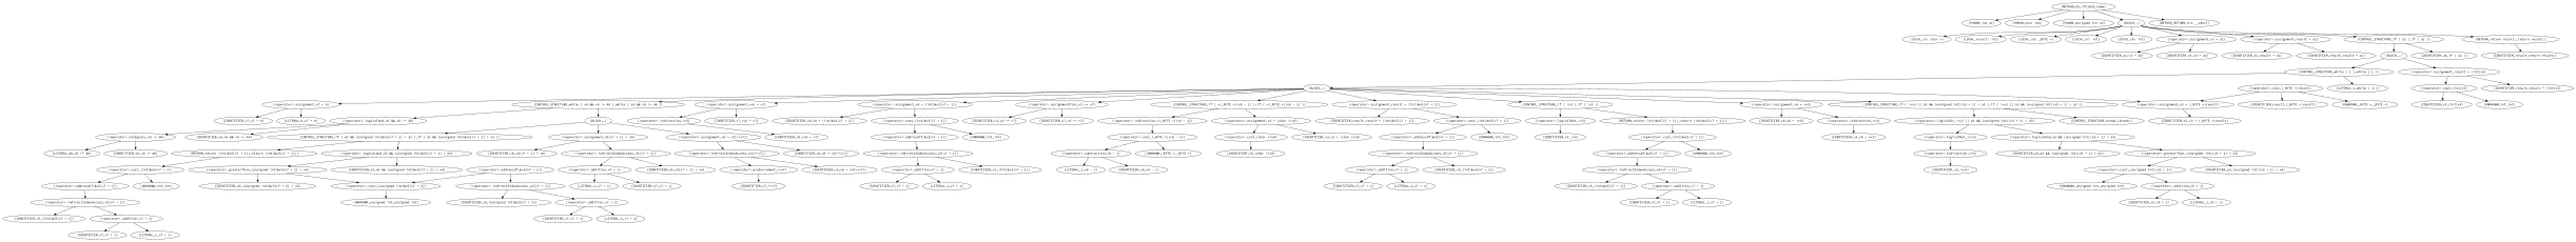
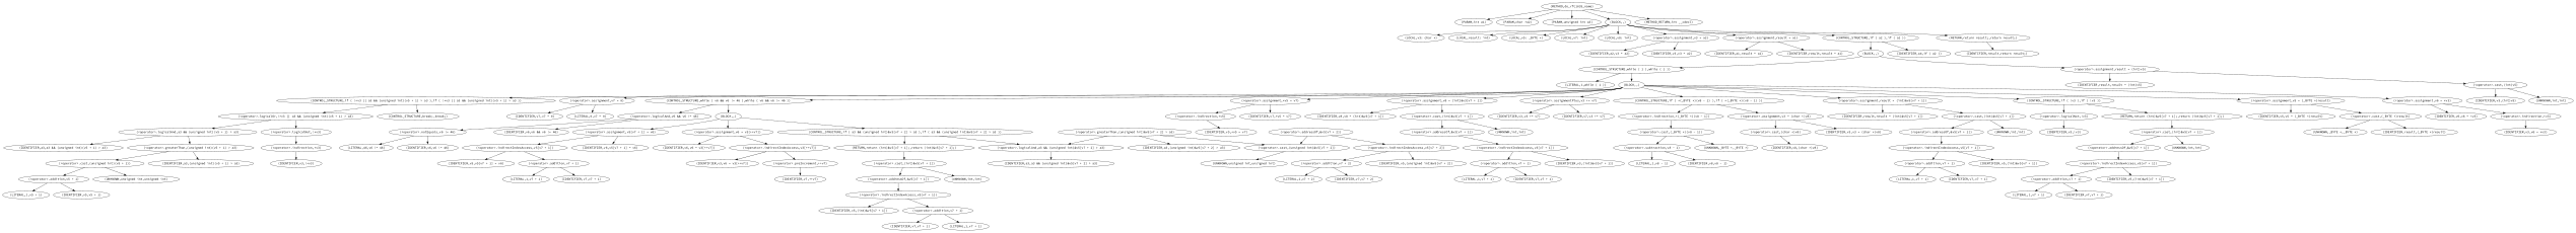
  digraph {
    fontname="Source Code Pro"
    node [fontname="Source Code Pro"]
    edge [fontname="Source Code Pro"]
    n1 [label="(METHOD,do_rfc1035_name)"]
    n2 [label="(PARAM,int a1)"]
    n3 [label="(PARAM,char *a2)"]
    n4 [label="(PARAM,unsigned int a3)"]
    n5 [label="(BLOCK,,)"]
    n6 [label="(METHOD_RETURN,int __cdecl)"]
    n7 [label="(LOCAL,v3: char *)"]
    n8 [label="(LOCAL,result: int)"]
    n9 [label="(LOCAL,v5: _BYTE *)"]
    n10 [label="(LOCAL,v7: int)"]
    n11 [label="(LOCAL,v8: int)"]
    n12 [label="(<operator>.assignment,v3 = a2)"]
    n13 [label="(<operator>.assignment,result = a1)"]
    n14 [label="(CONTROL_STRUCTURE,if ( a2 ),if ( a2 ))"]
    n15 [label="(RETURN,return result;,return result;)"]
    n16 [label="(IDENTIFIER,v3,v3 = a2)"]
    n17 [label="(IDENTIFIER,a2,v3 = a2)"]
    n18 [label="(IDENTIFIER,result,result = a1)"]
    n19 [label="(IDENTIFIER,a1,result = a1)"]
    n20 [label="(IDENTIFIER,a4,if ( a2 ))"]
    n21 [label="(BLOCK,,)"]
    n22 [label="(IDENTIFIER,result,return result;)"]
    n23 [label="(CONTROL_STRUCTURE,while ( 1 ),while ( 1 ))"]
    n24 [label="(<operator>.assignment,result = (int)v5)"]
    n25 [label="(LITERAL,1,while ( 1 ))"]
    n26 [label="(BLOCK,,)"]
    n27 [label="(IDENTIFIER,result,result = (int)v5)"]
    n28 [label="(<operator>.cast,(int)v5)"]
    n29 [label="(<operator>.assignment,v5 = (_BYTE *)result)"]
    n30 [label="(<operator>.assignment,v6 = *v3)"]
    n31 [label="(CONTROL_STRUCTURE,if ( !*v3 || a3 && (unsigned int)(v5 + 1) > a3 ),if ( !*v3 || a3 && (unsigned int)(v5 + 1) > a3 ))"]
    n32 [label="(<operator>.assignment,v7 = 0)"]
    n33 [label="(CONTROL_STRUCTURE,while ( v6 && v6 != 46 ),while ( v6 && v6 != 46 ))"]
    n34 [label="(<operator>.assignment,*v5 = v7)"]
    n35 [label="(<operator>.assignment,v8 = (int)&v3[v7 + 1])"]
    n36 [label="(<operator>.assignmentPlus,v3 += v7)"]
    n37 [label="(CONTROL_STRUCTURE,if ( *(_BYTE *)(v8 - 1) ),if ( *(_BYTE *)(v8 - 1) ))"]
    n38 [label="(<operator>.assignment,result = (int)&v5[v7 + 1])"]
    n39 [label="(CONTROL_STRUCTURE,if ( !v3 ),if ( !v3 ))"]
    n40 [label="(IDENTIFIER,v5,v5 = (_BYTE *)result)"]
    n41 [label="(<operator>.cast,(_BYTE *)result)"]
    n42 [label="(IDENTIFIER,v6,v6 = *v3)"]
    n43 [label="(<operator>.indirection,*v3)"]
    n44 [label="(<operator>.logicalOr,!*v3 || a3 && (unsigned int)(v5 + 1) > a3)"]
    n45 [label="(CONTROL_STRUCTURE,break;,break;)"]
    n46 [label="(IDENTIFIER,v7,v7 = 0)"]
    n47 [label="(LITERAL,0,v7 = 0)"]
    n48 [label="(<operator>.logicalAnd,v6 && v6 != 46)"]
    n49 [label="(BLOCK,,)"]
    n50 [label="(<operator>.indirection,*v5)"]
    n51 [label="(IDENTIFIER,v7,*v5 = v7)"]
    n52 [label="(IDENTIFIER,v8,v8 = (int)&v3[v7 + 1])"]
    n53 [label="(<operator>.cast,(int)&v3[v7 + 1])"]
    n54 [label="(IDENTIFIER,v3,v3 += v7)"]
    n55 [label="(IDENTIFIER,v7,v3 += v7)"]
    n56 [label="(<operator>.indirection,*(_BYTE *)(v8 - 1))"]
    n57 [label="(<operator>.assignment,v3 = (char *)v8)"]
    n58 [label="(IDENTIFIER,result,result = (int)&v5[v7 + 1])"]
    n59 [label="(<operator>.cast,(int)&v5[v7 + 1])"]
    n60 [label="(<operator>.logicalNot,!v3)"]
    n61 [label="(RETURN,return (int)&v5[v7 + 1];,return (int)&v5[v7 + 1];)"]
    n62 [label="(UNKNOWN,_BYTE *,_BYTE *)"]
    n63 [label="(IDENTIFIER,result,(_BYTE *)result)"]
    n64 [label="(IDENTIFIER,v3,v6 = *v3)"]
    n65 [label="(<operator>.logicalNot,!*v3)"]
    n66 [label="(<operator>.logicalAnd,a3 && (unsigned int)(v5 + 1) > a3)"]
    n67 [label="(<operator>.indirection,*v3)"]
    n68 [label="(IDENTIFIER,a3,a3 && (unsigned int)(v5 + 1) > a3)"]
    n69 [label="(<operator>.greaterThan,(unsigned int)(v5 + 1) > a3)"]
    n70 [label="(IDENTIFIER,v3,!*v3)"]
    n71 [label="(<operator>.cast,(unsigned int)(v5 + 1))"]
    n72 [label="(IDENTIFIER,a3,(unsigned int)(v5 + 1) > a3)"]
    n73 [label="(UNKNOWN,unsigned int,unsigned int)"]
    n74 [label="(<operator>.addition,v5 + 1)"]
    n75 [label="(IDENTIFIER,v5,v5 + 1)"]
    n76 [label="(LITERAL,1,v5 + 1)"]
    n77 [label="(IDENTIFIER,v6,v6 && v6 != 46)"]
    n78 [label="(<operator>.notEquals,v6 != 46)"]
    n79 [label="(CONTROL_STRUCTURE,if ( a3 && (unsigned int)&v5[v7 + 2] > a3 ),if ( a3 && (unsigned int)&v5[v7 + 2] > a3 ))"]
    n80 [label="(<operator>.assignment,v5[v7 + 1] = v6)"]
    n81 [label="(<operator>.assignment,v6 = v3[++v7])"]
    n82 [label="(IDENTIFIER,v6,v6 != 46)"]
    n83 [label="(LITERAL,46,v6 != 46)"]
    n84 [label="(<operator>.logicalAnd,a3 && (unsigned int)&v5[v7 + 2] > a3)"]
    n85 [label="(RETURN,return (int)&v5[v7 + 1];,return (int)&v5[v7 + 1];)"]
    n86 [label="(<operator>.indirectIndexAccess,v5[v7 + 1])"]
    n87 [label="(IDENTIFIER,v6,v5[v7 + 1] = v6)"]
    n88 [label="(IDENTIFIER,v6,v6 = v3[++v7])"]
    n89 [label="(<operator>.indirectIndexAccess,v3[++v7])"]
    n90 [label="(IDENTIFIER,a3,a3 && (unsigned int)&v5[v7 + 2] > a3)"]
    n91 [label="(<operator>.greaterThan,(unsigned int)&v5[v7 + 2] > a3)"]
    n92 [label="(<operator>.cast,(int)&v5[v7 + 1])"]
    n93 [label="(<operator>.cast,(unsigned int)&v5[v7 + 2])"]
    n94 [label="(IDENTIFIER,a3,(unsigned int)&v5[v7 + 2] > a3)"]
    n95 [label="(UNKNOWN,unsigned int,unsigned int)"]
    n96 [label="(<operator>.addressOf,&v5[v7 + 2])"]
    n97 [label="(<operator>.indirectIndexAccess,v5[v7 + 2])"]
    n98 [label="(IDENTIFIER,v5,(unsigned int)&v5[v7 + 2])"]
    n99 [label="(<operator>.addition,v7 + 2)"]
    n100 [label="(IDENTIFIER,v7,v7 + 2)"]
    n101 [label="(LITERAL,2,v7 + 2)"]
    n102 [label="(UNKNOWN,int,int)"]
    n103 [label="(<operator>.addressOf,&v5[v7 + 1])"]
    n104 [label="(<operator>.indirectIndexAccess,v5[v7 + 1])"]
    n105 [label="(IDENTIFIER,v5,(int)&v5[v7 + 1])"]
    n106 [label="(<operator>.addition,v7 + 1)"]
    n107 [label="(IDENTIFIER,v7,v7 + 1)"]
    n108 [label="(LITERAL,1,v7 + 1)"]
    n109 [label="(IDENTIFIER,v5,v5[v7 + 1] = v6)"]
    n110 [label="(<operator>.addition,v7 + 1)"]
    n111 [label="(IDENTIFIER,v7,v7 + 1)"]
    n112 [label="(LITERAL,1,v7 + 1)"]
    n113 [label="(IDENTIFIER,v3,v6 = v3[++v7])"]
    n114 [label="(<operator>.preIncrement,++v7)"]
    n115 [label="(IDENTIFIER,v7,++v7)"]
    n116 [label="(IDENTIFIER,v5,*v5 = v7)"]
    n117 [label="(UNKNOWN,int,int)"]
    n118 [label="(<operator>.addressOf,&v3[v7 + 1])"]
    n119 [label="(<operator>.indirectIndexAccess,v3[v7 + 1])"]
    n120 [label="(IDENTIFIER,v3,(int)&v3[v7 + 1])"]
    n121 [label="(<operator>.addition,v7 + 1)"]
    n122 [label="(IDENTIFIER,v7,v7 + 1)"]
    n123 [label="(LITERAL,1,v7 + 1)"]
    n124 [label="(<operator>.cast,(_BYTE *)(v8 - 1))"]
    n125 [label="(IDENTIFIER,v3,v3 = (char *)v8)"]
    n126 [label="(<operator>.cast,(char *)v8)"]
    n127 [label="(UNKNOWN,_BYTE *,_BYTE *)"]
    n128 [label="(<operator>.subtraction,v8 - 1)"]
    n129 [label="(IDENTIFIER,v8,v8 - 1)"]
    n130 [label="(LITERAL,1,v8 - 1)"]
    n131 [label="(IDENTIFIER,v8,(char *)v8)"]
    n132 [label="(UNKNOWN,int,int)"]
    n133 [label="(<operator>.addressOf,&v5[v7 + 1])"]
    n134 [label="(<operator>.indirectIndexAccess,v5[v7 + 1])"]
    n135 [label="(IDENTIFIER,v5,(int)&v5[v7 + 1])"]
    n136 [label="(<operator>.addition,v7 + 1)"]
    n137 [label="(IDENTIFIER,v7,v7 + 1)"]
    n138 [label="(LITERAL,1,v7 + 1)"]
    n139 [label="(IDENTIFIER,v3,!v3)"]
    n140 [label="(<operator>.cast,(int)&v5[v7 + 1])"]
    n141 [label="(UNKNOWN,int,int)"]
    n142 [label="(<operator>.addressOf,&v5[v7 + 1])"]
    n143 [label="(<operator>.indirectIndexAccess,v5[v7 + 1])"]
    n144 [label="(IDENTIFIER,v5,(int)&v5[v7 + 1])"]
    n145 [label="(<operator>.addition,v7 + 1)"]
    n146 [label="(IDENTIFIER,v7,v7 + 1)"]
    n147 [label="(LITERAL,1,v7 + 1)"]
    n148 [label="(UNKNOWN,int,int)"]
    n149 [label="(IDENTIFIER,v5,(int)v5)"]
    n1 -> n2
    n1 -> n3
    n1 -> n4
    n1 -> n5
    n1 -> n6
    n5 -> n7
    n5 -> n8
    n5 -> n9
    n5 -> n10
    n5 -> n11
    n5 -> n12
    n5 -> n13
    n5 -> n14
    n5 -> n15
    n12 -> n16
    n12 -> n17
    n13 -> n18
    n13 -> n19
    n14 -> n20
    n14 -> n21
    n15 -> n22
    n21 -> n23
    n21 -> n24
    n23 -> n25
    n23 -> n26
    n24 -> n27
    n24 -> n28
    n26 -> n29
    n26 -> n30
    n26 -> n31
    n26 -> n32
    n26 -> n33
    n26 -> n34
    n26 -> n35
    n26 -> n36
    n26 -> n37
    n26 -> n38
    n26 -> n39
    n28 -> n148
    n28 -> n149
    n29 -> n40
-   n41 -> n29
+   n29 -> n41
    n30 -> n42
    n30 -> n43
    n31 -> n44
    n31 -> n45
    n32 -> n46
    n32 -> n47
    n33 -> n48
    n33 -> n49
    n34 -> n50
    n34 -> n51
    n35 -> n52
    n35 -> n53
    n36 -> n54
    n36 -> n55
    n37 -> n56
    n37 -> n57
    n38 -> n58
    n38 -> n59
    n39 -> n60
    n39 -> n61
    n41 -> n62
    n41 -> n63
    n43 -> n64
    n44 -> n65
    n44 -> n66
    n48 -> n77
    n48 -> n78
    n49 -> n79
    n49 -> n80
    n49 -> n81
    n50 -> n116
    n53 -> n117
    n53 -> n118
    n56 -> n124
    n57 -> n125
    n57 -> n126
    n59 -> n132
    n59 -> n133
    n60 -> n139
    n61 -> n140
    n65 -> n67
    n66 -> n68
    n66 -> n69
    n67 -> n70
    n69 -> n71
    n69 -> n72
    n71 -> n73
    n71 -> n74
    n74 -> n75
    n74 -> n76
    n78 -> n82
    n78 -> n83
    n79 -> n84
    n79 -> n85
    n80 -> n86
    n80 -> n87
    n81 -> n88
    n81 -> n89
    n84 -> n90
-   n84 -> n91
+   n91 -> n84
    n85 -> n92
    n86 -> n109
    n86 -> n110
    n89 -> n113
    n89 -> n114
    n91 -> n93
    n91 -> n94
    n92 -> n102
    n92 -> n103
    n93 -> n95
    n96 -> n93
    n96 -> n97
    n97 -> n98
    n97 -> n99
    n99 -> n100
    n99 -> n101
    n103 -> n104
    n104 -> n105
    n104 -> n106
    n106 -> n107
    n106 -> n108
    n110 -> n111
    n110 -> n112
    n114 -> n115
    n118 -> n119
    n119 -> n120
    n119 -> n121
    n121 -> n122
    n121 -> n123
    n124 -> n127
    n124 -> n128
    n126 -> n131
    n128 -> n129
    n128 -> n130
    n133 -> n134
    n134 -> n135
    n134 -> n136
    n136 -> n137
    n136 -> n138
    n140 -> n141
    n140 -> n142
    n142 -> n143
    n143 -> n144
    n143 -> n145
    n145 -> n146
    n145 -> n147
  }
